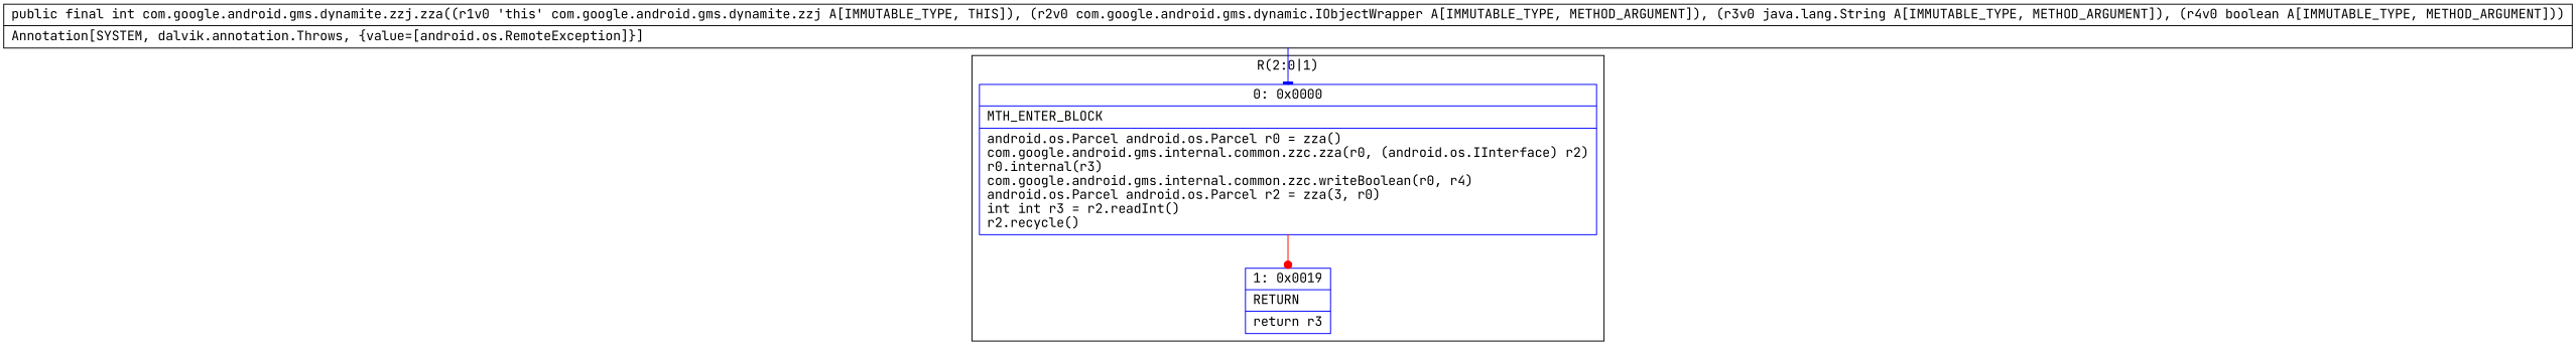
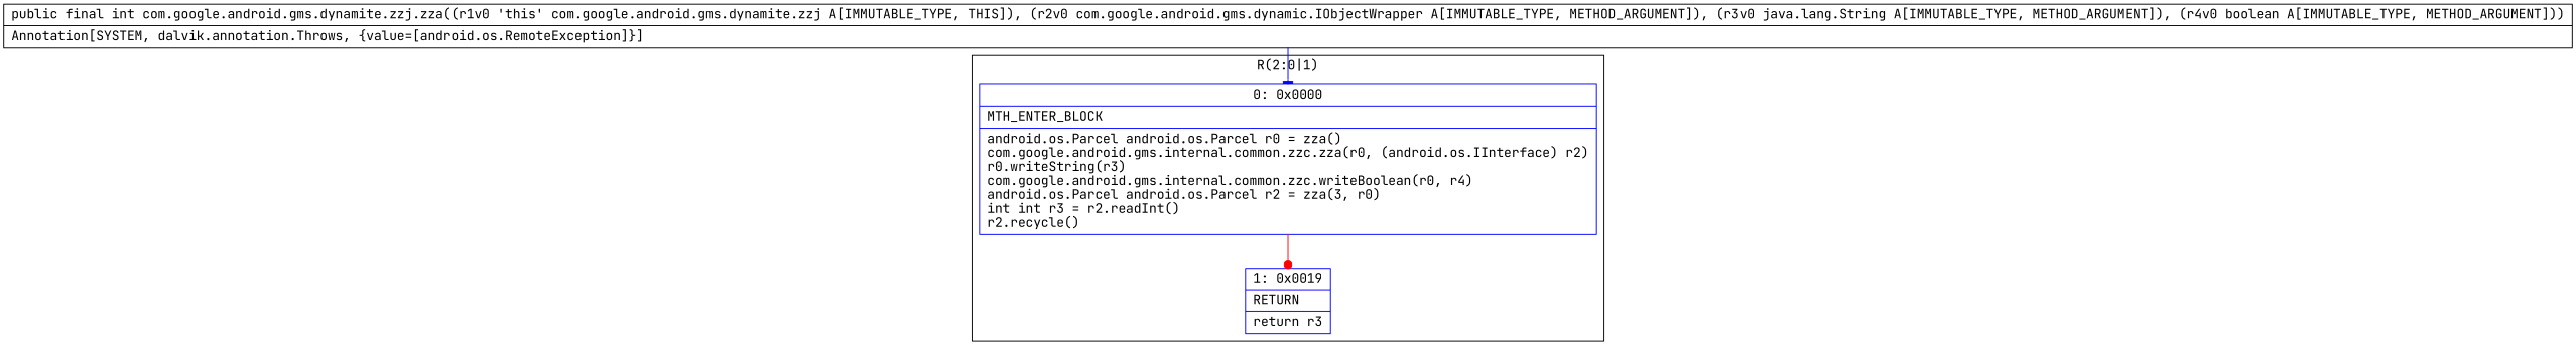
  digraph {
    fontname="JetBrains Mono"
    node [color=blue shape=record fontname="JetBrains Mono"]
    edge [style=solid fontname="JetBrains Mono"]
-   n1 [label="{0\:\ 0x0000|MTH_ENTER_BLOCK\l|android.os.Parcel android.os.Parcel r0 = zza()\lcom.google.android.gms.internal.common.zzc.zza(r0, (android.os.IInterface) r2)\lr0.internal(r3)\lcom.google.android.gms.internal.common.zzc.writeBoolean(r0, r4)\landroid.os.Parcel android.os.Parcel r2 = zza(3, r0)\lint int r3 = r2.readInt()\lr2.recycle()\l}"]
+   n1 [label="{0\:\ 0x0000|MTH_ENTER_BLOCK\l|android.os.Parcel android.os.Parcel r0 = zza()\lcom.google.android.gms.internal.common.zzc.zza(r0, (android.os.IInterface) r2)\lr0.writeString(r3)\lcom.google.android.gms.internal.common.zzc.writeBoolean(r0, r4)\landroid.os.Parcel android.os.Parcel r2 = zza(3, r0)\lint int r3 = r2.readInt()\lr2.recycle()\l}"]
    n2 [label="{1\:\ 0x0019|RETURN\l|return r3\l}"]
    n3 [label="{public final int com.google.android.gms.dynamite.zzj.zza((r1v0 'this' com.google.android.gms.dynamite.zzj A[IMMUTABLE_TYPE, THIS]), (r2v0 com.google.android.gms.dynamic.IObjectWrapper A[IMMUTABLE_TYPE, METHOD_ARGUMENT]), (r3v0 java.lang.String A[IMMUTABLE_TYPE, METHOD_ARGUMENT]), (r4v0 boolean A[IMMUTABLE_TYPE, METHOD_ARGUMENT]))  | Annotation[SYSTEM, dalvik.annotation.Throws, \{value=[android.os.RemoteException]\}]\l}" color=""]
    subgraph cluster_1 {
      label="R(2:0|1)"
      n1
      n2
    }
    n1 -> n2 [color=red arrowhead=dot]
    n3 -> n1 [color=blue arrowhead=tee]
  }
